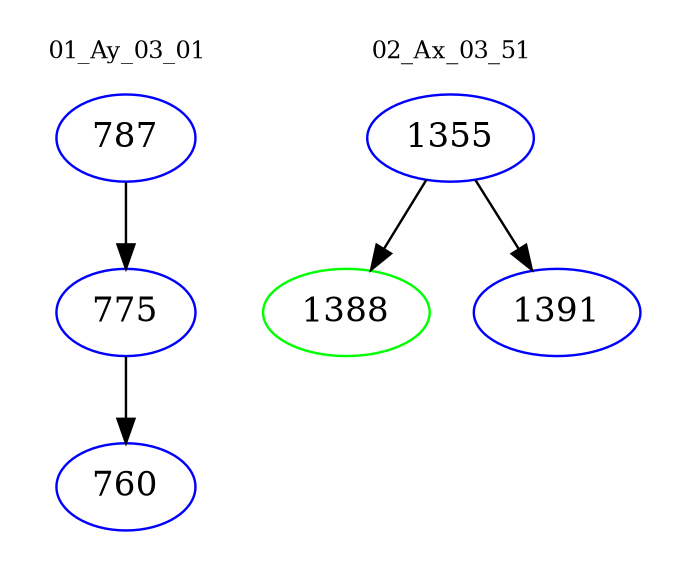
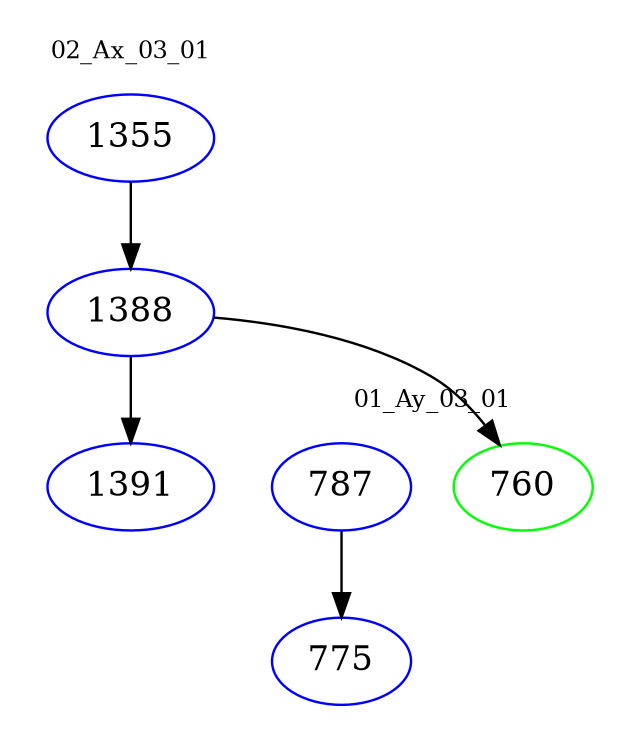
  digraph {
    node [color=blue]
    edge [color=black]
    n1 [label=775]
-   n2 [label=760]
+   n2 [color=green label=760]
    n3 [label=787]
    n4 [label=1355]
-   n5 [color=green label=1388]
+   n5 [label=1388]
    n6 [label=1391]
    subgraph cluster_1 {
      color=white
      fontsize=10
      label="01_Ay_03_01"
      n1
      n2
      n3
    }
    subgraph cluster_2 {
      color=white
      fontsize=10
-     label="02_Ax_03_51"
+     label="02_Ax_03_01"
      n4
      n5
      n6
    }
-   n1 -> n2
+   n5 -> n2
    n3 -> n1
    n4 -> n5
-   n4 -> n6
+   n5 -> n6
  }
